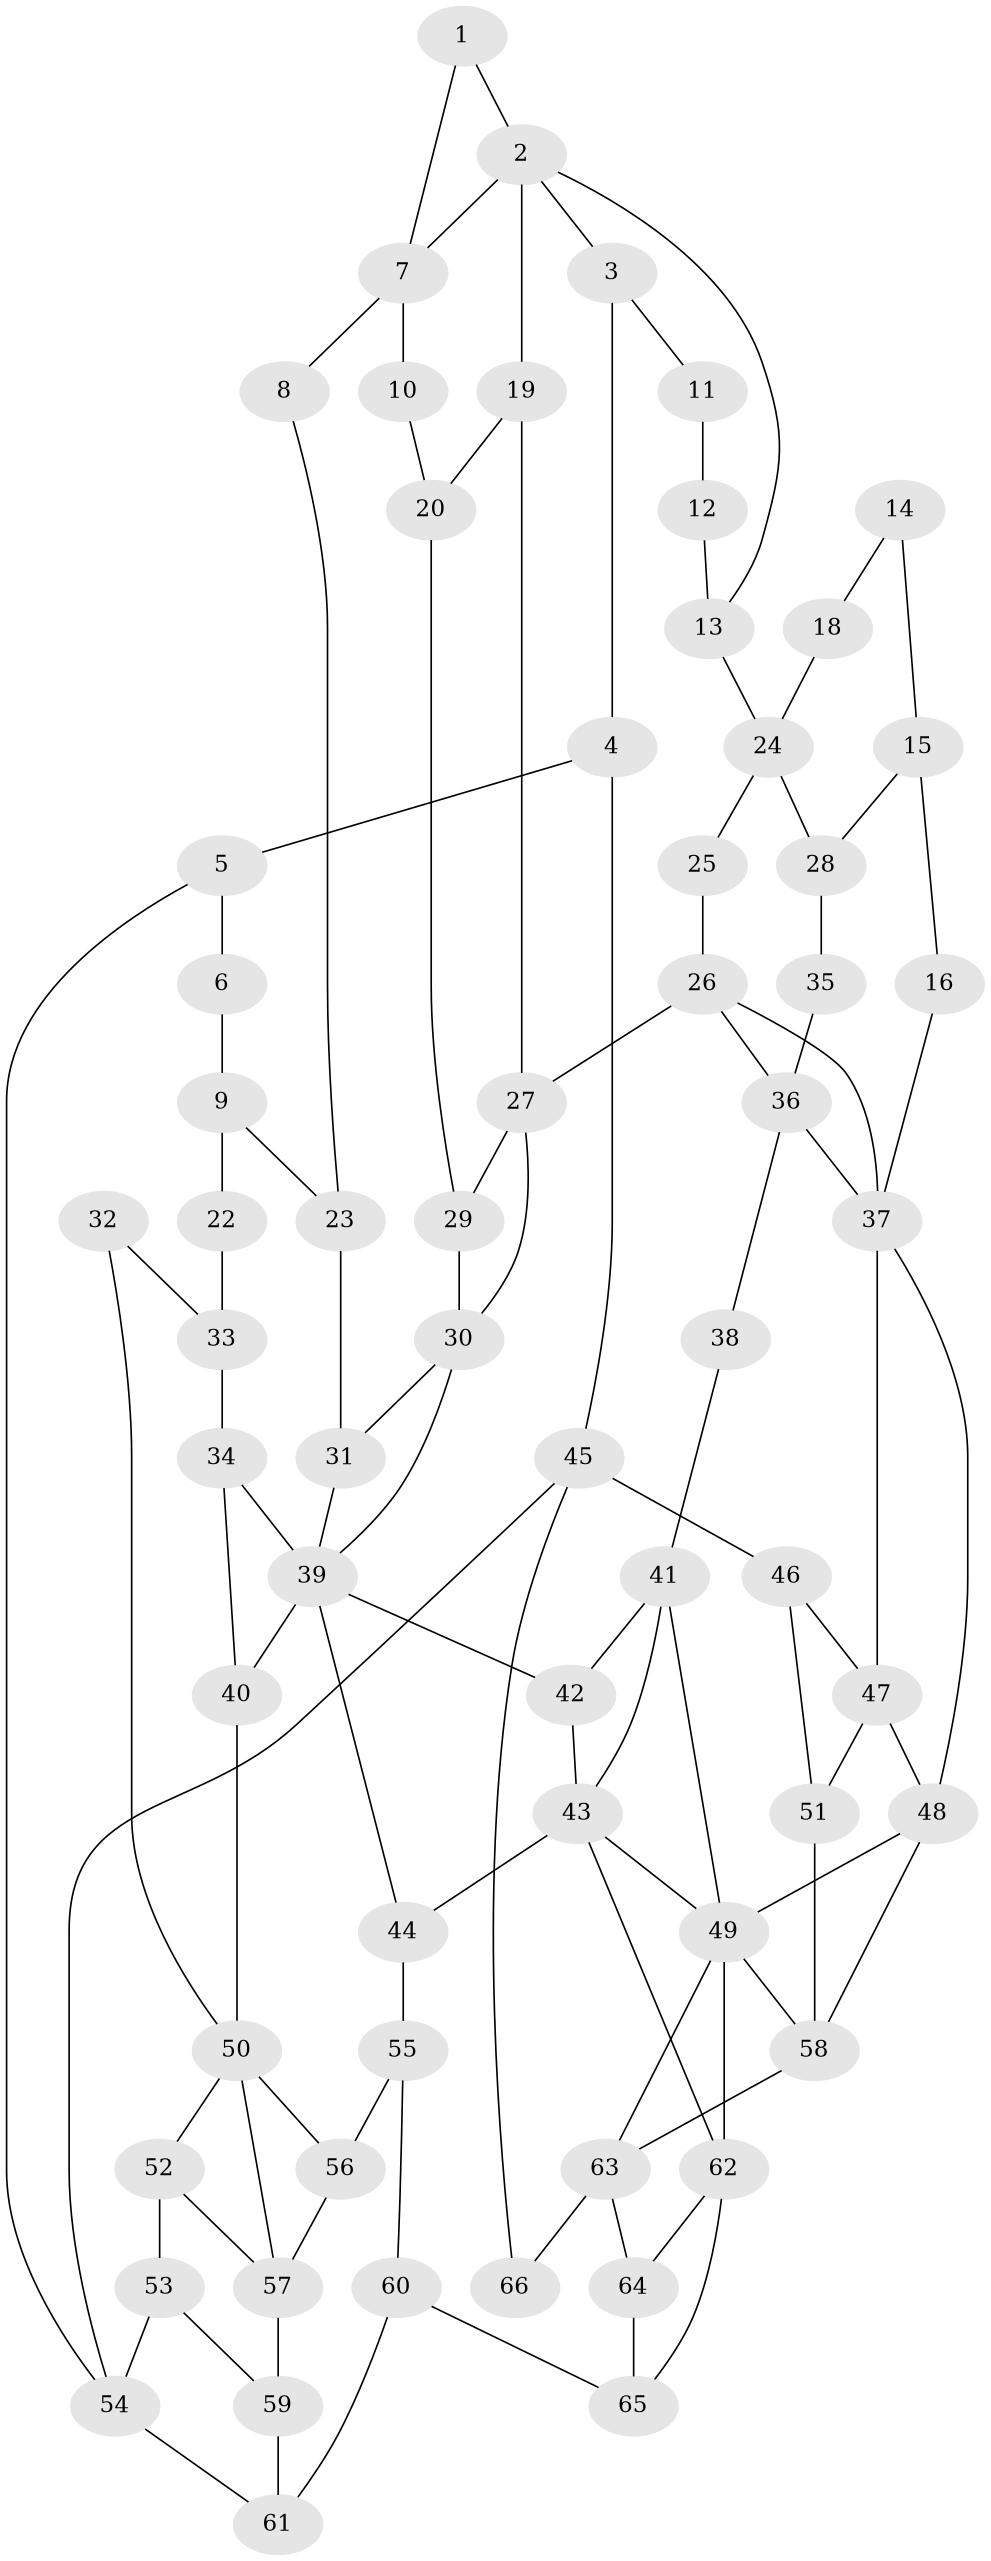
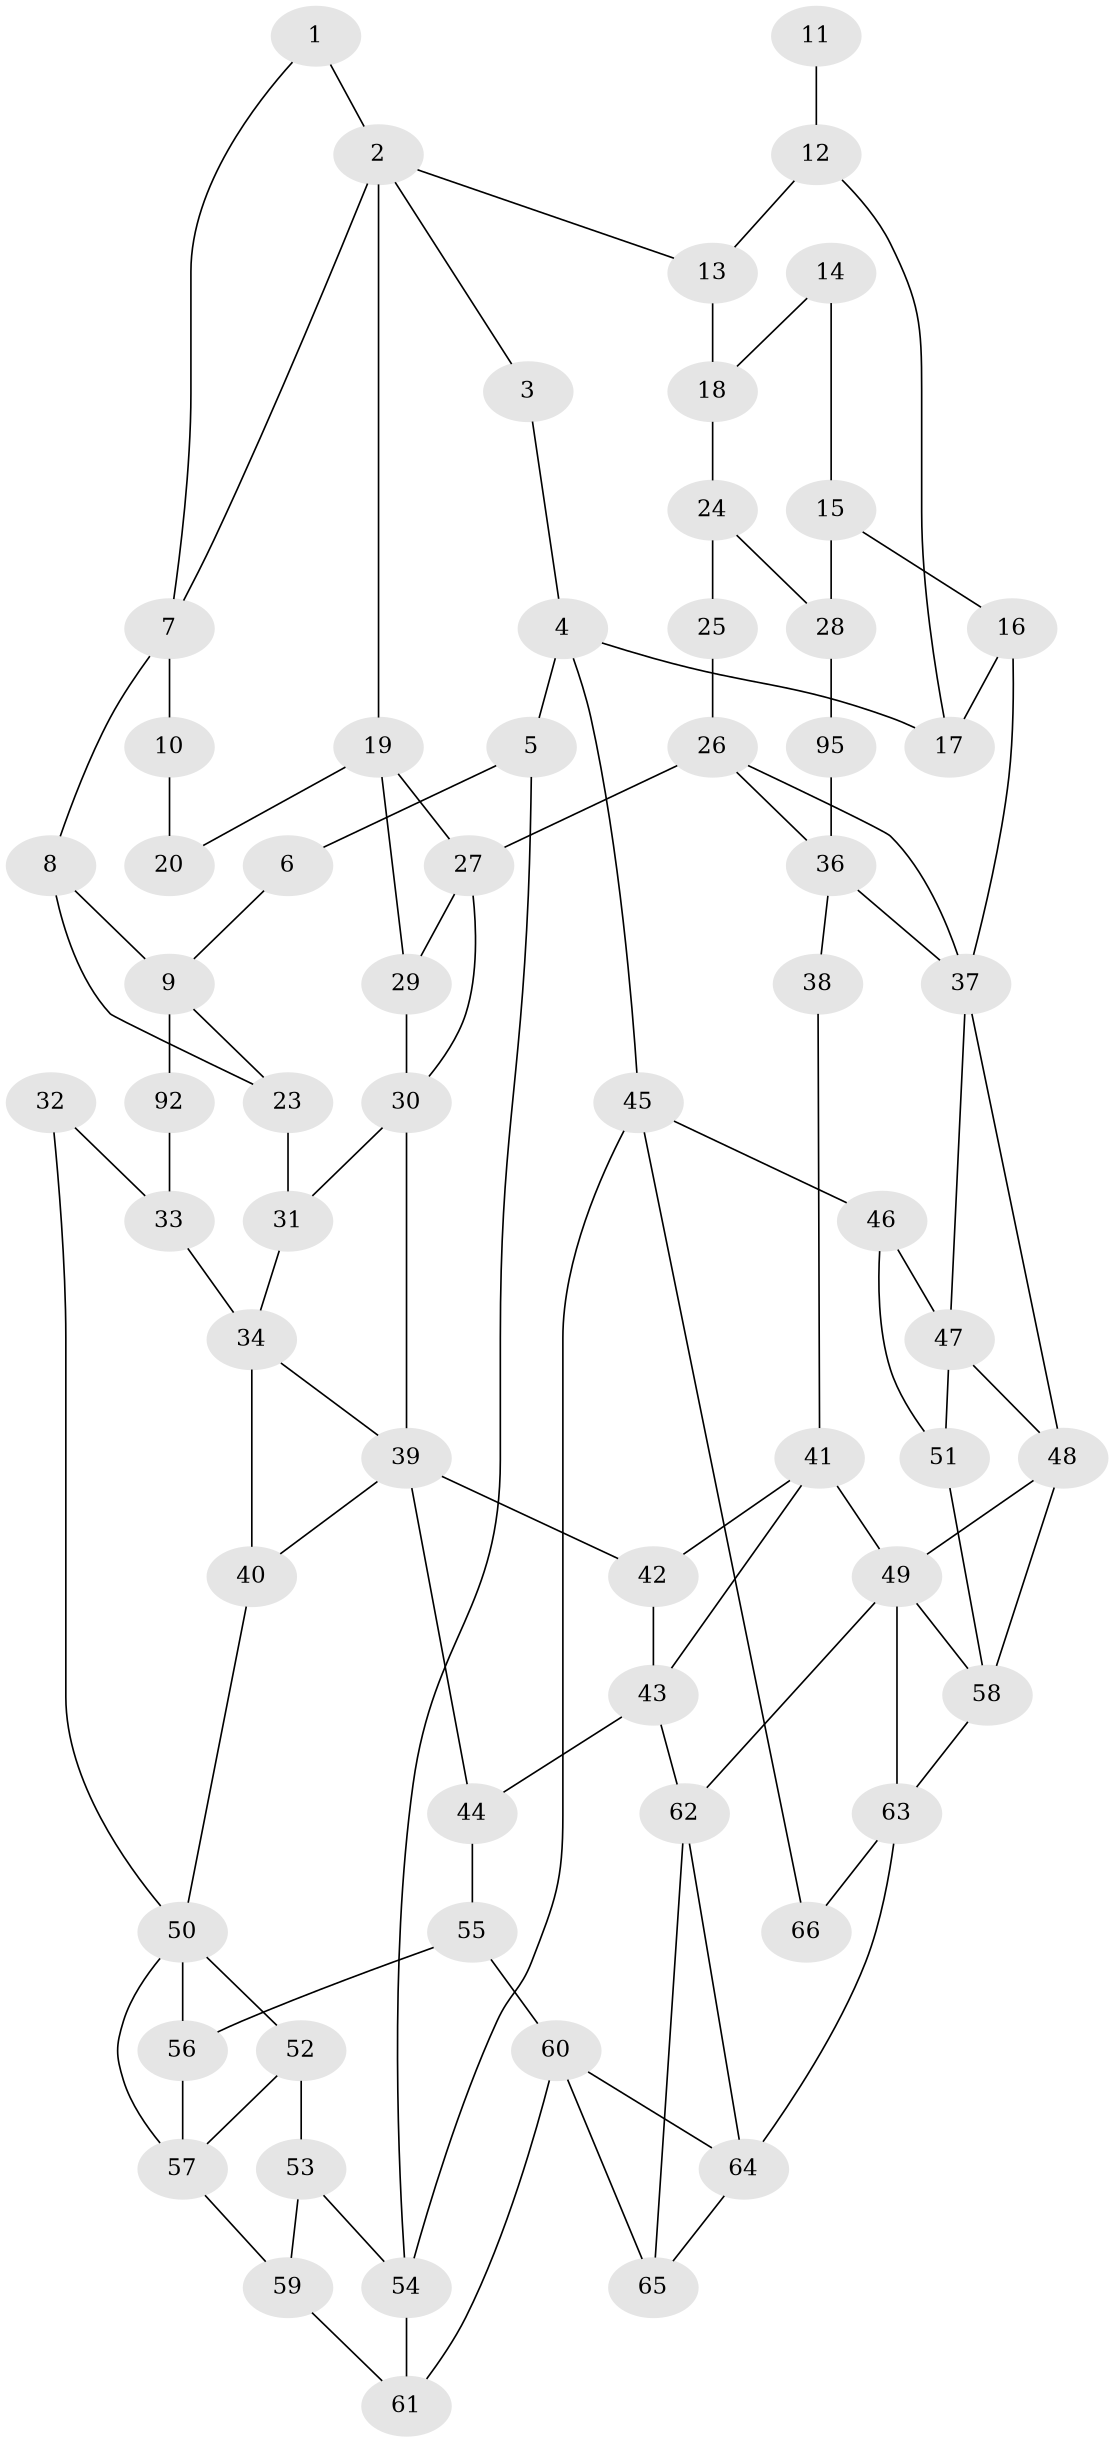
  graph {
    node [color=gray90 style=filled]
    edge [weight=1.0]
    1
    2
    7
    3
    13
    19
    8
    10
    4
    11
    18
    20
    27
    5
+   17
    45
    12
    6
    54
    46
    66
    9
    61
    23
-   22
+   22 [label=92]
    31
    33
    29
    24
    14
    15
    16
    28
    37
-   35
+   35 [label=95]
    47
    48
    25
    30
    32
    50
    34
    26
    36
    38
    41
    39
    40
    42
    44
    52
    56
    57
    51
    49
    58
    43
    55
    62
    63
    64
    65
    60
    53
    59
    1 -- 2
    1 -- 7
    2 -- 7
    2 -- 3
    2 -- 13
    2 -- 19
    7 -- 8 [weight=2.0]
    7 -- 10 [weight=2.0]
    3 -- 4
-   3 -- 11
-   13 -- 24
+   13 -- 18
    19 -- 20
    19 -- 27
+   8 -- 9
    8 -- 23
    10 -- 20
    4 -- 5
+   4 -- 17
    4 -- 45
    11 -- 12 [weight=2.0]
    18 -- 24
-   20 -- 29
+   19 -- 29
    27 -- 29 [weight=2.0]
    27 -- 30
    5 -- 6
    5 -- 54
    45 -- 54
    45 -- 46
    45 -- 66
    12 -- 13
+   12 -- 17
    6 -- 9
    54 -- 61
    46 -- 47
    46 -- 51
    9 -- 23
    9 -- 22 [weight=2.0]
    23 -- 31
    22 -- 33 [weight=3.0]
-   31 -- 39
+   31 -- 34
    33 -- 34 [weight=2.0]
    29 -- 30 [weight=3.0]
    24 -- 28
    24 -- 25
    14 -- 18
    14 -- 15
    15 -- 16
    15 -- 28
+   16 -- 17
    16 -- 37
    28 -- 35
    37 -- 47
    37 -- 48
    35 -- 36 [weight=2.0]
    47 -- 48
    47 -- 51 [weight=3.0]
    48 -- 49
    48 -- 58
    25 -- 26 [weight=2.0]
    30 -- 31
    30 -- 39
    32 -- 33
    32 -- 50
    50 -- 52
    50 -- 56
    50 -- 57
    34 -- 39
    34 -- 40
    26 -- 27 [weight=2.0]
    26 -- 37
    26 -- 36
    36 -- 37 [weight=2.0]
    36 -- 38
    38 -- 41
    41 -- 42
    41 -- 49
    41 -- 43
    39 -- 40
    39 -- 42
    39 -- 44
    40 -- 50
    42 -- 43
    44 -- 55
    52 -- 57 [weight=2.0]
    52 -- 53
    56 -- 57
    57 -- 59 [weight=2.0]
    51 -- 58 [weight=2.0]
    49 -- 58
    49 -- 62
    49 -- 63
    58 -- 63
    43 -- 44 [weight=2.0]
-   43 -- 49
    43 -- 62
    55 -- 56
    55 -- 60
    62 -- 64
    62 -- 65
    63 -- 66 [weight=2.0]
    63 -- 64 [weight=2.0]
    64 -- 65
    60 -- 61 [weight=2.0]
+   60 -- 64
    60 -- 65
    53 -- 54
    53 -- 59
    59 -- 61 [weight=2.0]
  }
